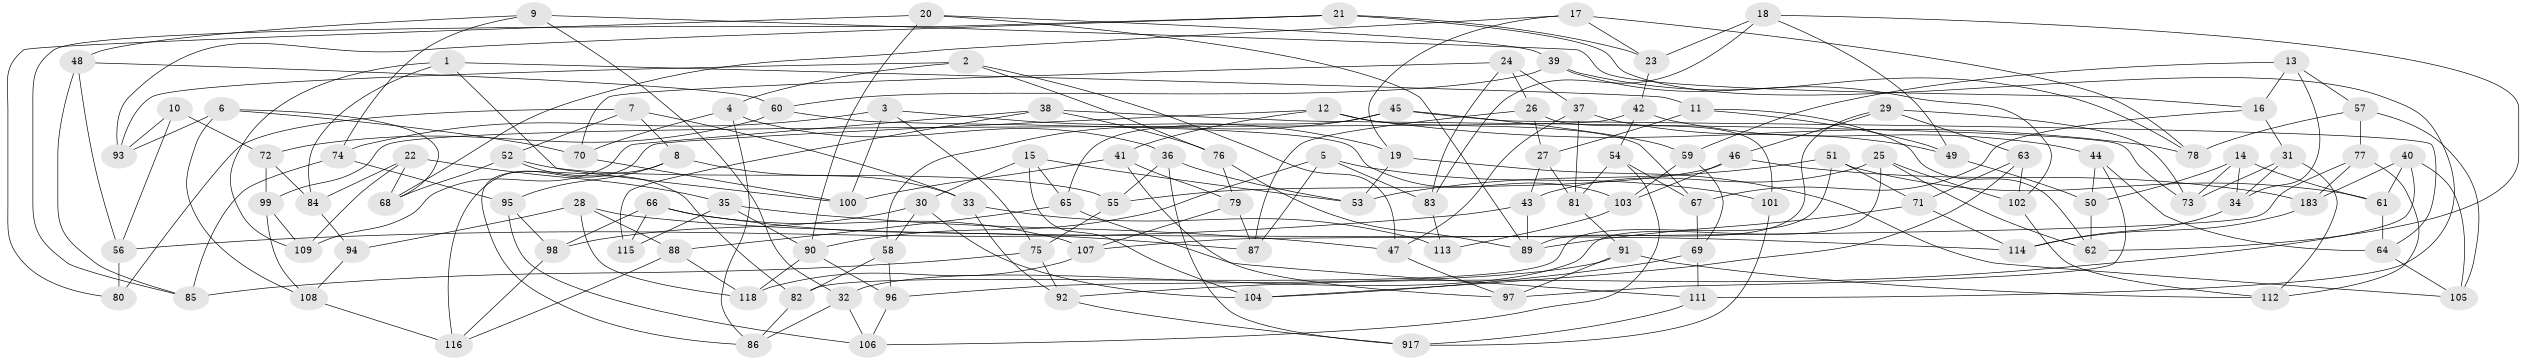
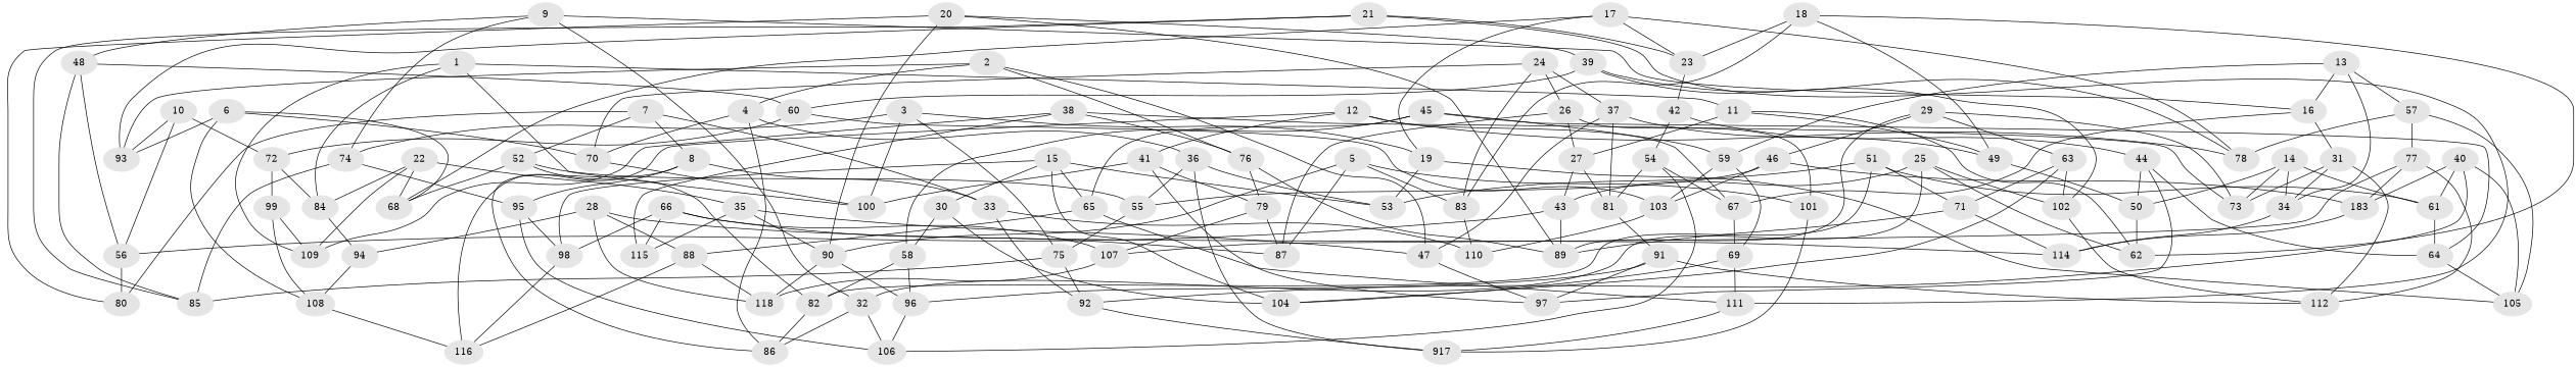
  graph {
    node [color=gray90 style=filled]
    1
    11
    84
    100
    109
    27
    49
    62
    94
    2
    4
    47
    76
    93
    36
    70
    86
    97
    89
    79
    3
    19
    74
    75
    53
    105
    95
    85
    92
    55
    n31 [label=917]
    5
    83
    87
    90
    101
-   110 [label=113]
+   110
    118
    96
    6
    68
    108
    116
    7
    8
    33
    52
    80
    82
    98
    106
    9
    16
    32
    48
    67
    31
    56
    60
    10
    72
    99
    43
    81
    50
    12
    41
    78
    69
    13
    34
    57
    59
    114
    77
    103
    14
    61
    73
    64
    15
    30
    65
    104
    58
    111
    88
    112
    17
    23
    42
    18
    20
    39
    102
    21
    22
    35
    115
    44
    54
    24
    26
    37
    25
    91
    28
    29
    46
    63
    n111 [label=183]
    71
    38
    40
    107
    45
    51
    66
    1 -- 11
    1 -- 84
    1 -- 100
    1 -- 109
    11 -- 27
    11 -- 49
    11 -- 62
    84 -- 94
    27 -- 43
    27 -- 81
    49 -- 50
    94 -- 108
    2 -- 4
    2 -- 47
    2 -- 76
    2 -- 93
    4 -- 36
    4 -- 70
    4 -- 86
    47 -- 97
    76 -- 89
    76 -- 79
    36 -- 53
    36 -- 55
    36 -- n31
    70 -- 100
    79 -- 87
    79 -- 107
    3 -- 100
    3 -- 19
    3 -- 74
    3 -- 75
    19 -- 53
    19 -- 105
    74 -- 95
    74 -- 85
    75 -- 85
    75 -- 92
    95 -- 98
    95 -- 106
    92 -- n31
    55 -- 75
    5 -- 83
    5 -- 87
    5 -- 90
    5 -- 101
    83 -- 110
    90 -- 118
    90 -- 96
    101 -- n31
    96 -- 106
    6 -- 93
    6 -- 70
    6 -- 68
    6 -- 108
    108 -- 116
    7 -- 8
    7 -- 33
    7 -- 52
    7 -- 80
    8 -- 86
    8 -- 95
    8 -- 33
    33 -- 92
    33 -- 110
    52 -- 55
    52 -- 68
    52 -- 82
    82 -- 86
    98 -- 116
    9 -- 74
    9 -- 16
    9 -- 32
    9 -- 48
    16 -- 67
    16 -- 31
    32 -- 86
    32 -- 106
    48 -- 85
    48 -- 56
    48 -- 60
    67 -- 69
    31 -- 34
    31 -- 73
    31 -- 112
    56 -- 80
    60 -- 72
    60 -- 103
    10 -- 93
    10 -- 56
    10 -- 72
    72 -- 84
    72 -- 99
    99 -- 109
    99 -- 108
    43 -- 89
    43 -- 56
    81 -- 91
    50 -- 62
    12 -- 116
    12 -- 67
    12 -- 41
    12 -- 78
    41 -- 100
    41 -- 97
    41 -- 79
    69 -- 104
    69 -- 111
    13 -- 16
    13 -- 34
    13 -- 57
    13 -- 59
    34 -- 114
    57 -- 105
    57 -- 78
    57 -- 77
    59 -- 69
    59 -- 103
    77 -- 112
    77 -- n111
    77 -- 107
    103 -- 110
    14 -- 50
    14 -- 34
    14 -- 61
    14 -- 73
    61 -- 64
    64 -- 105
    15 -- 53
    15 -- 30
    15 -- 65
    15 -- 104
-   30 -- 98
+   15 -- 98
    30 -- 104
    30 -- 58
    65 -- 111
    65 -- 88
    58 -- 96
    58 -- 82
    111 -- n31
    88 -- 118
    88 -- 116
    17 -- 19
    17 -- 68
    17 -- 78
    17 -- 23
    23 -- 42
-   42 -- 99
    42 -- 44
    42 -- 54
    18 -- 49
    18 -- 62
    18 -- 83
    18 -- 23
    20 -- 89
    20 -- 90
    20 -- 80
    20 -- 39
    39 -- 60
    39 -- 78
    39 -- 102
    102 -- 112
    21 -- 93
    21 -- 85
    21 -- 111
    21 -- 23
    22 -- 84
    22 -- 109
    22 -- 68
    22 -- 35
    35 -- 47
    35 -- 90
    35 -- 115
    44 -- 97
    44 -- 50
    44 -- 64
    54 -- 106
    54 -- 67
    54 -- 81
    24 -- 70
    24 -- 83
    24 -- 26
    24 -- 37
    26 -- 27
    26 -- 87
    26 -- 101
    37 -- 49
    37 -- 47
    37 -- 81
    25 -- 62
    25 -- 32
    25 -- 43
    25 -- 102
    91 -- 97
    91 -- 96
    91 -- 112
    28 -- 94
    28 -- 118
    28 -- 114
    28 -- 88
    29 -- 89
    29 -- 73
    29 -- 46
    29 -- 63
    46 -- 55
    46 -- 103
    46 -- n111
    63 -- 104
    63 -- 102
    63 -- 71
    n111 -- 114
    71 -- 89
    71 -- 114
    38 -- 109
    38 -- 76
    38 -- 73
    38 -- 115
    40 -- 105
    40 -- 92
    40 -- 61
    40 -- n111
    107 -- 118
    45 -- 59
    45 -- 64
    45 -- 65
    45 -- 58
    51 -- 53
    51 -- 82
    51 -- 61
    51 -- 71
    66 -- 87
    66 -- 98
    66 -- 115
    66 -- 107
  }
